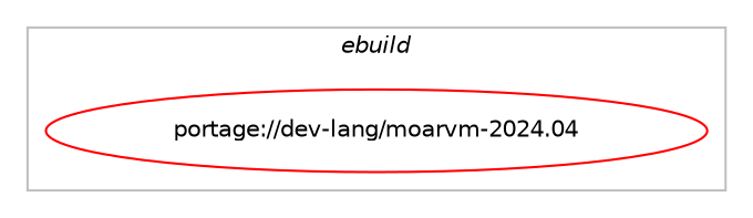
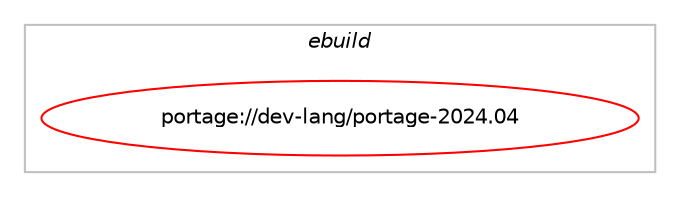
  digraph {
    compound=true
    concentrate=true
    fontname=Helvetica
    fontsize=10
    newrank=true
    rankdir=LR
    ranksep=1.5
-   n1 [color=red fontname=Helvetica fontsize=10 label="portage://dev-lang/moarvm-2024.04" width=4]
+   n1 [color=red fontname=Helvetica fontsize=10 label="portage://dev-lang/portage-2024.04" width=4]
    subgraph cluster_1 {
      color=gray
      label=<<i>ebuild</i>>
      n1
    }
    subgraph cluster_2 {
      color=gray
      label=<<i>dependencies</i>>
      subgraph cluster_3 {
        color=gray
        fillcolor="#eeeeee"
        label=<<i>compile</i>>
        style=filled
      }
      subgraph cluster_4 {
        color=gray
        fillcolor="#eeeeee"
        label=<<i>compile and run</i>>
        style=filled
      }
      subgraph cluster_5 {
        color=gray
        fillcolor="#eeeeee"
        label=<<i>run</i>>
        style=filled
      }
    }
    subgraph cluster_6 {
      color=gray
      label=<<i>candidates</i>>
      rank=same
    }
  }
